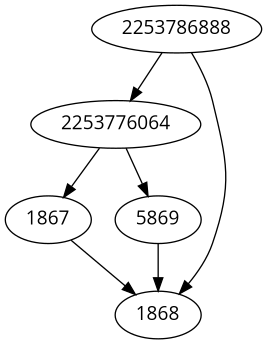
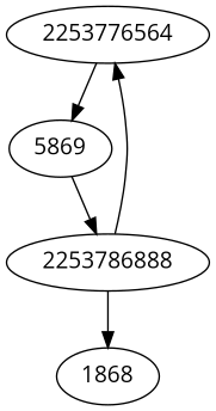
  strict digraph {
    fontname="Open Sans"
    node [fontname="Open Sans"]
    edge [fontname="Open Sans"]
-   2253776064
-   1867
+   2253776064 [label=2253776564]
    n3 [label=5869]
    1868
    2253786888
-   2253776064 -> 1867
    2253776064 -> n3
-   1867 -> 1868
-   n3 -> 1868
+   n3 -> 2253786888
    2253786888 -> 2253776064
    2253786888 -> 1868
  }
